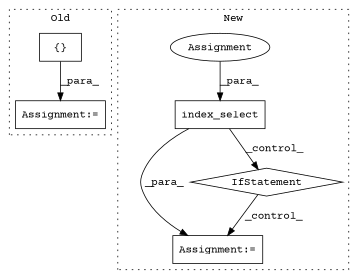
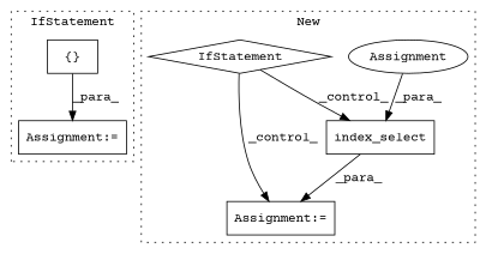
  digraph {
    fontname="Courier Prime"
    node [a=7 fontname="Courier Prime" l=1 shape=box]
    edge [fontname="Courier Prime"]
    n1 [a=4 l=2 label="{}" s=502]
    n2 [label="Assignment:=" s=476]
    n3 [a=32 l="13,1" label=index_select s="884,914"]
    n4 [a=34 label=Assignment s=897 shape=ellipse]
    n5 [label="Assignment:=" s=870]
    n6 [a=25 l="4,2" label=IfStatement s="785,814" shape=diamond]
    subgraph cluster_1 {
-     label=Old
+     label=IfStatement
      style=dotted
      n1
      n2
    }
    subgraph cluster_2 {
      label=New
      style=dotted
      n3
      n4
      n5
      n6
    }
    n1 -> n2 [label=_para_]
    n3 -> n5 [label=_para_]
    n4 -> n3 [label=_para_]
-   n3 -> n6 [label=_control_]
+   n6 -> n3 [label=_control_]
    n6 -> n5 [label=_control_]
  }
